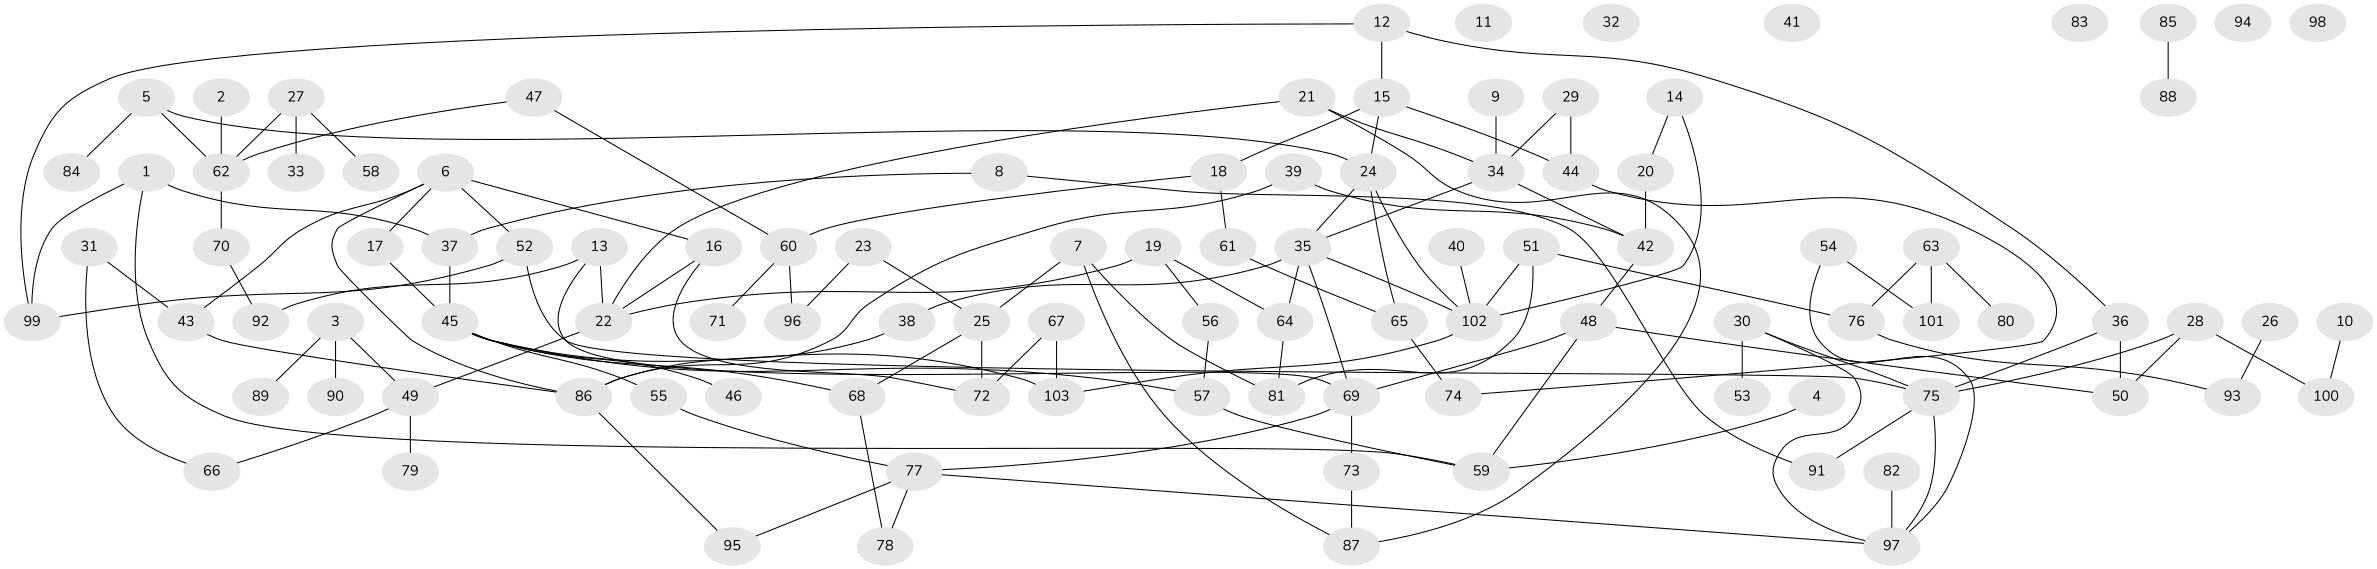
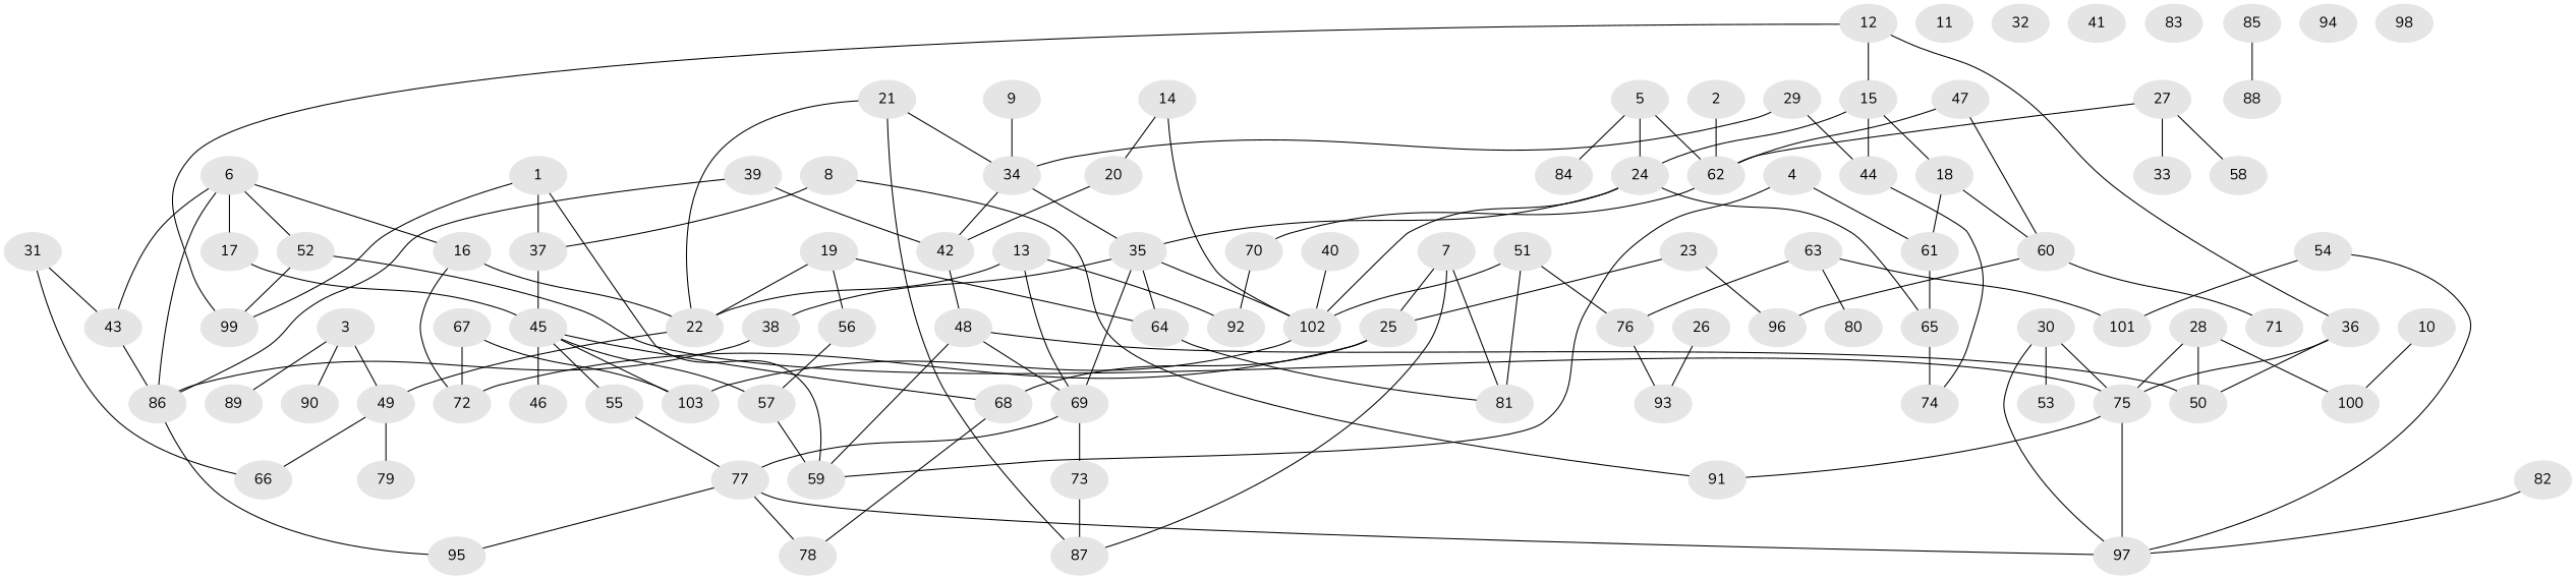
  graph {
    fontname=Nunito
    node [color=gray90 fontname=Nunito style=filled]
    edge [fontname=Nunito]
    1
    37
    59
    99
    45
    2
    62
    70
    3
    49
    89
    90
    66
    79
    4
    61
    65
    5
    24
    84
    102
    35
    6
    16
    17
    43
    52
    86
    22
    72
    75
    95
    7
    25
    81
    87
    68
    8
    91
    9
    34
    42
    10
    100
    11
    12
    15
    36
    18
    44
    50
    13
    69
    92
    77
    73
    14
    20
    103
    60
    74
    46
    55
    57
    96
    71
    19
    56
    64
    48
    21
    23
    38
    78
    26
    93
    27
    33
    58
    28
    97
    29
    30
    53
    31
    32
    39
    40
    41
    47
    51
    76
    54
    101
    63
    80
    67
    82
    83
    85
    88
    94
    98
    1 -- 37
    1 -- 59
    1 -- 99
    37 -- 45
    45 -- 68
    45 -- 103
    45 -- 46
    45 -- 55
    45 -- 57
    2 -- 62
    62 -- 70
    70 -- 92
    3 -- 49
    3 -- 89
    3 -- 90
    49 -- 66
    49 -- 79
    4 -- 59
+   4 -- 61
    61 -- 65
    65 -- 74
    5 -- 62
    5 -- 24
    5 -- 84
    24 -- 65
    24 -- 102
    24 -- 35
    102 -- 103
    35 -- 102
    35 -- 69
    35 -- 64
    35 -- 38
    6 -- 16
    6 -- 17
    6 -- 43
    6 -- 52
    6 -- 86
    16 -- 22
    16 -- 72
    17 -- 45
    43 -- 86
    52 -- 99
    52 -- 75
    86 -- 95
    22 -- 49
    75 -- 91
    75 -- 97
    7 -- 25
    7 -- 81
    7 -- 87
    25 -- 72
    25 -- 68
    68 -- 78
    8 -- 37
    8 -- 91
    9 -- 34
    34 -- 35
    34 -- 42
    42 -- 48
    10 -- 100
    12 -- 99
    12 -- 15
    12 -- 36
    15 -- 24
    15 -- 18
    15 -- 44
    36 -- 75
    36 -- 50
    18 -- 61
    18 -- 60
    44 -- 74
    13 -- 22
    13 -- 69
    13 -- 92
    69 -- 77
    69 -- 73
    77 -- 95
    77 -- 78
    77 -- 97
    73 -- 87
    14 -- 102
    14 -- 20
    20 -- 42
    60 -- 96
    60 -- 71
    55 -- 77
    57 -- 59
    19 -- 22
    19 -- 56
    19 -- 64
    56 -- 57
    64 -- 81
    48 -- 59
    48 -- 50
    48 -- 69
    21 -- 22
    21 -- 87
    21 -- 34
    23 -- 25
    23 -- 96
    38 -- 86
    26 -- 93
    27 -- 62
    27 -- 33
    27 -- 58
    28 -- 75
    28 -- 100
    28 -- 50
    29 -- 34
    29 -- 44
    30 -- 75
    30 -- 97
    30 -- 53
    31 -- 66
    31 -- 43
    39 -- 86
    39 -- 42
    40 -- 102
    47 -- 62
    47 -- 60
    51 -- 102
    51 -- 81
    51 -- 76
    76 -- 93
    54 -- 97
    54 -- 101
    63 -- 76
    63 -- 101
    63 -- 80
    67 -- 72
    67 -- 103
    82 -- 97
    85 -- 88
  }
